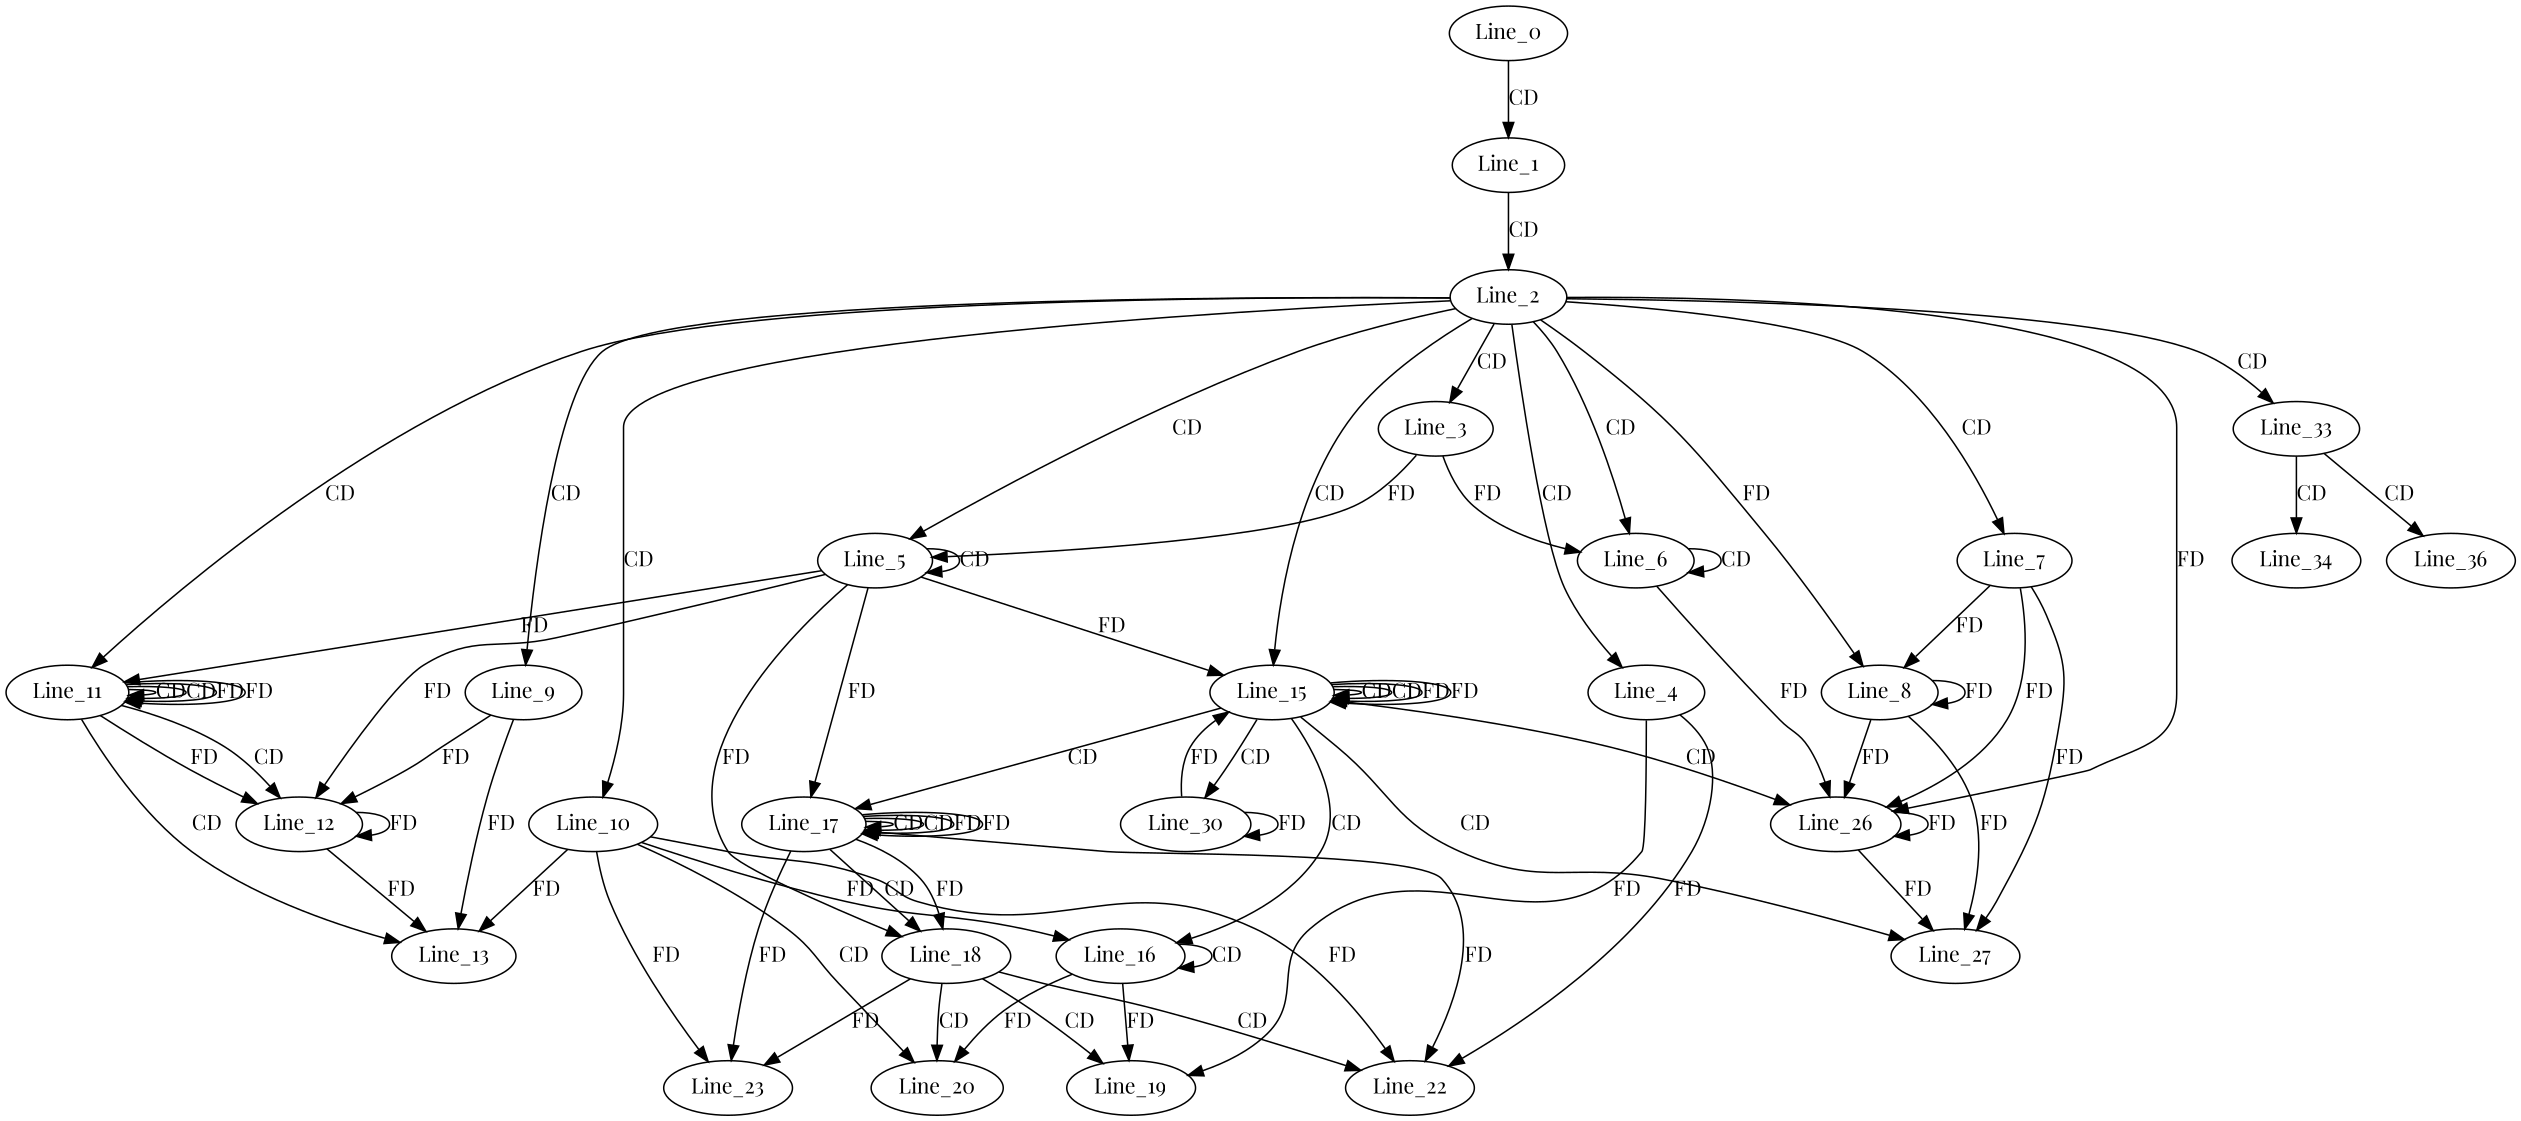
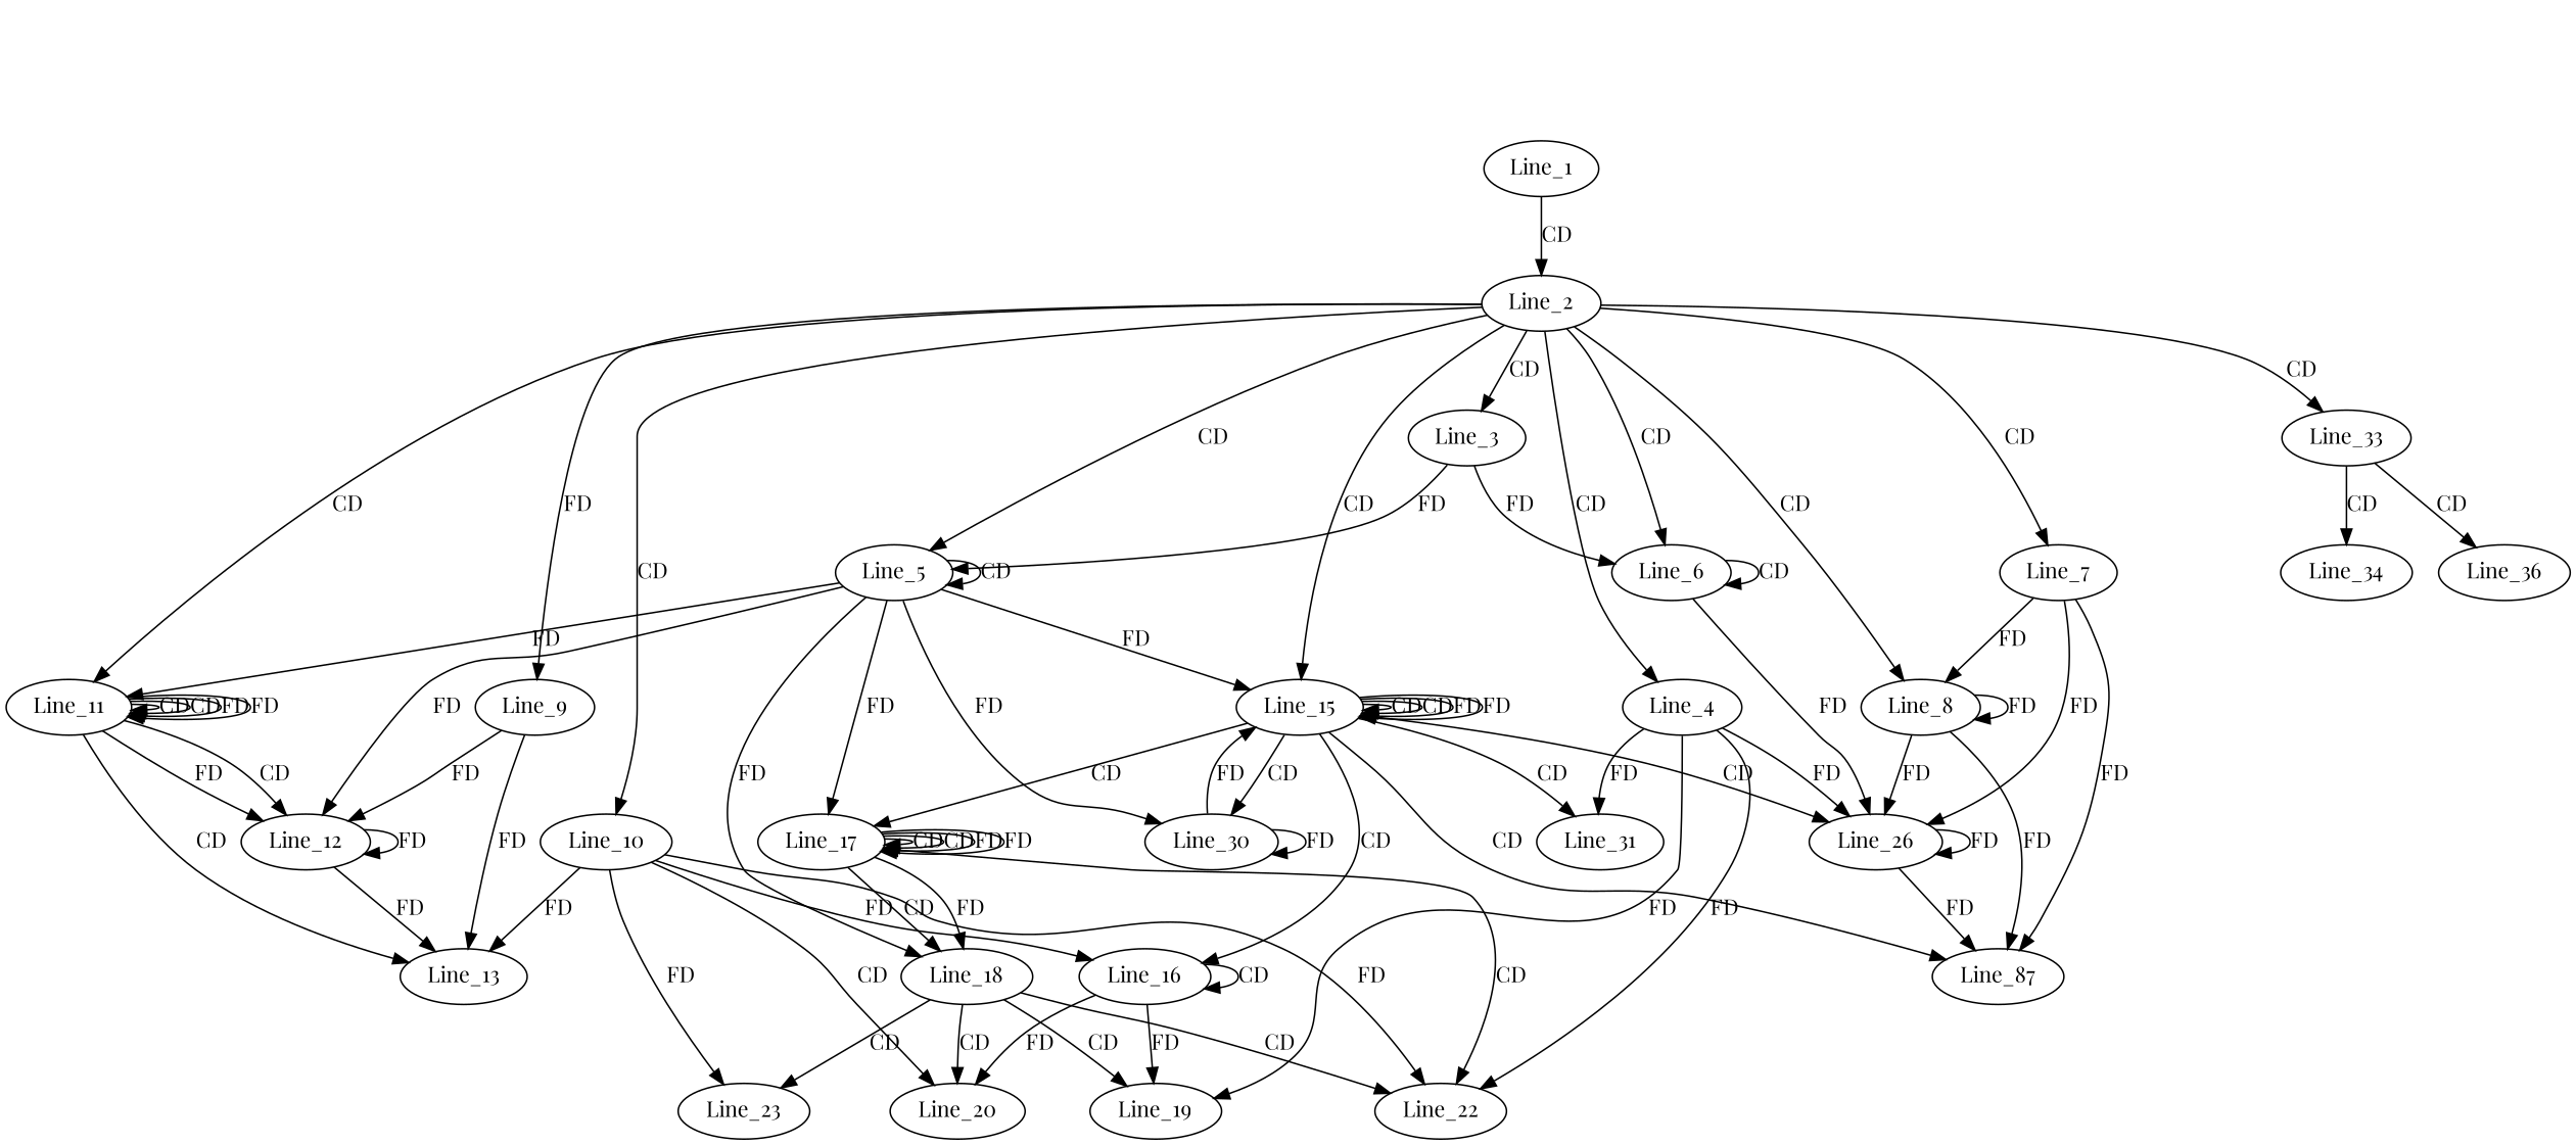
  digraph {
    fontname="Playfair Display"
    node [fontname="Playfair Display"]
    edge [fontname="Playfair Display"]
-   Line_0
    Line_1
    Line_2
    Line_3
    Line_4
    Line_5
    Line_6
    Line_7
    Line_8
    Line_9
    Line_10
    Line_11
    Line_15
    Line_33
    Line_19
    Line_22
    Line_26
+   Line_31
    Line_12
    Line_17
    Line_18
    Line_30
-   Line_27
+   Line_27 [label=Line_87]
    Line_13
    Line_16
    Line_20
    Line_23
    Line_34
    Line_36
-   Line_0 -> Line_1 [label=CD]
    Line_1 -> Line_2 [label=CD]
    Line_2 -> Line_3 [label=CD]
    Line_2 -> Line_4 [label=CD]
    Line_2 -> Line_5 [label=CD]
    Line_2 -> Line_6 [label=CD]
    Line_2 -> Line_7 [label=CD]
-   Line_2 -> Line_8 [label=FD]
-   Line_2 -> Line_9 [label=CD]
+   Line_2 -> Line_8 [label=CD]
+   Line_2 -> Line_9 [label=FD]
    Line_2 -> Line_10 [label=CD]
    Line_2 -> Line_11 [label=CD]
    Line_2 -> Line_15 [label=CD]
    Line_2 -> Line_33 [label=CD]
    Line_3 -> Line_5 [label=FD]
    Line_3 -> Line_6 [label=FD]
    Line_4 -> Line_19 [label=FD]
    Line_4 -> Line_22 [label=FD]
-   Line_2 -> Line_26 [label=FD]
+   Line_4 -> Line_26 [label=FD]
+   Line_4 -> Line_31 [label=FD]
    Line_5 -> Line_5 [label=CD]
    Line_5 -> Line_11 [label=FD]
    Line_5 -> Line_15 [label=FD]
    Line_5 -> Line_12 [label=FD]
    Line_5 -> Line_17 [label=FD]
    Line_5 -> Line_18 [label=FD]
+   Line_5 -> Line_30 [label=FD]
    Line_6 -> Line_6 [label=CD]
    Line_6 -> Line_26 [label=FD]
    Line_7 -> Line_8 [label=FD]
    Line_7 -> Line_26 [label=FD]
    Line_7 -> Line_27 [label=FD]
    Line_8 -> Line_8 [label=FD]
    Line_8 -> Line_26 [label=FD]
    Line_8 -> Line_27 [label=FD]
    Line_9 -> Line_12 [label=FD]
    Line_9 -> Line_13 [label=FD]
    Line_10 -> Line_22 [label=FD]
    Line_10 -> Line_13 [label=FD]
    Line_10 -> Line_16 [label=FD]
    Line_10 -> Line_20 [label=CD]
    Line_10 -> Line_23 [label=FD]
    Line_11 -> Line_11 [label=CD]
    Line_11 -> Line_11 [label=CD]
    Line_11 -> Line_11 [label=FD]
    Line_11 -> Line_11 [label=FD]
    Line_11 -> Line_12 [label=CD]
    Line_11 -> Line_12 [label=FD]
    Line_11 -> Line_13 [label=CD]
    Line_15 -> Line_15 [label=CD]
    Line_15 -> Line_15 [label=CD]
    Line_15 -> Line_15 [label=FD]
    Line_15 -> Line_15 [label=FD]
    Line_15 -> Line_26 [label=CD]
+   Line_15 -> Line_31 [label=CD]
    Line_15 -> Line_17 [label=CD]
    Line_15 -> Line_30 [label=CD]
    Line_15 -> Line_27 [label=CD]
    Line_15 -> Line_16 [label=CD]
    Line_33 -> Line_34 [label=CD]
    Line_33 -> Line_36 [label=CD]
    Line_26 -> Line_26 [label=FD]
    Line_26 -> Line_27 [label=FD]
    Line_12 -> Line_12 [label=FD]
    Line_12 -> Line_13 [label=FD]
-   Line_17 -> Line_22 [label=FD]
+   Line_17 -> Line_22 [label=CD]
    Line_17 -> Line_17 [label=CD]
    Line_17 -> Line_17 [label=CD]
    Line_17 -> Line_17 [label=FD]
    Line_17 -> Line_17 [label=FD]
    Line_17 -> Line_18 [label=CD]
    Line_17 -> Line_18 [label=FD]
-   Line_17 -> Line_23 [label=FD]
    Line_18 -> Line_19 [label=CD]
    Line_18 -> Line_22 [label=CD]
    Line_18 -> Line_20 [label=CD]
-   Line_18 -> Line_23 [label=FD]
+   Line_18 -> Line_23 [label=CD]
    Line_30 -> Line_15 [label=FD]
    Line_30 -> Line_30 [label=FD]
    Line_16 -> Line_19 [label=FD]
    Line_16 -> Line_16 [label=CD]
    Line_16 -> Line_20 [label=FD]
  }
